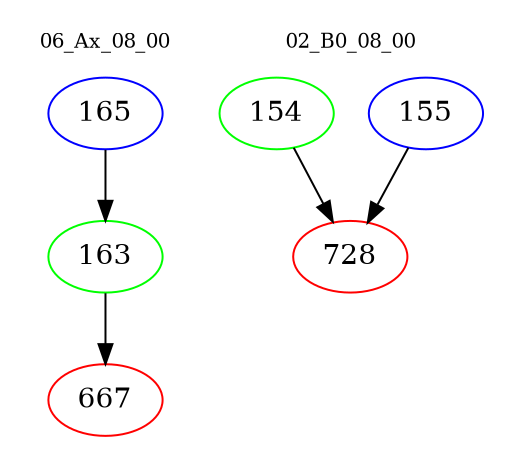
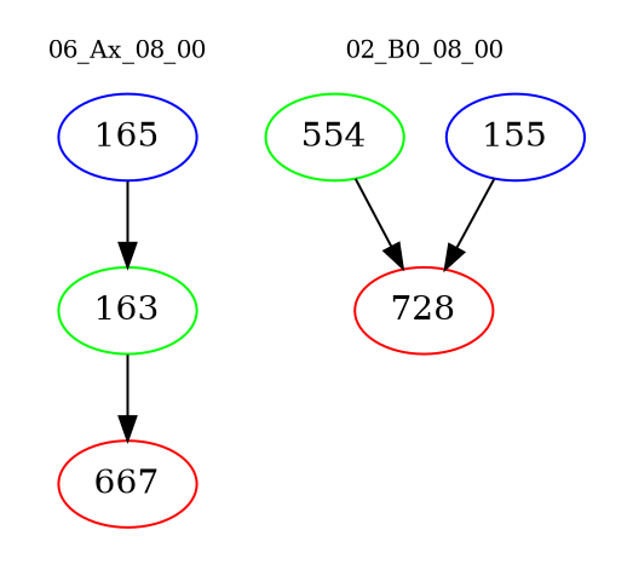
  digraph {
    node [color=blue]
    edge [color=black]
    n1 [label=165]
    n2 [color=green label=163]
    n3 [color=red label=667]
    n4 [label=155]
-   n5 [color=green label=154]
+   n5 [color=green label=554]
    n6 [color=red label=728]
    subgraph cluster_1 {
      color=white
      fontsize=10
      label="06_Ax_08_00"
      n1
      n2
      n3
    }
    subgraph cluster_2 {
      color=white
      fontsize=10
      label="02_B0_08_00"
      n4
      n5
      n6
    }
    n1 -> n2
    n2 -> n3
    n4 -> n6
    n5 -> n6
  }
